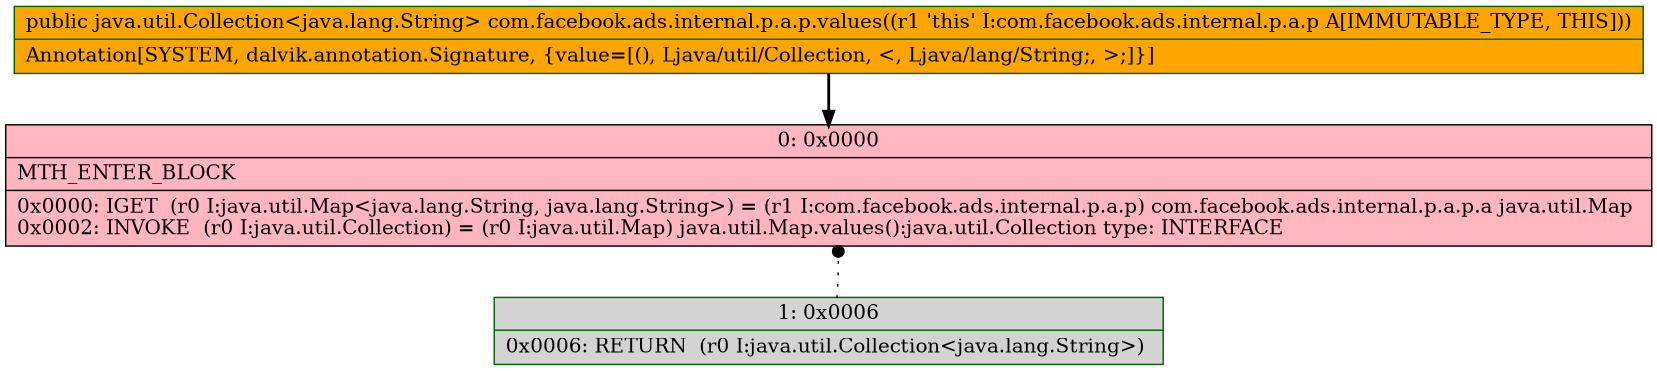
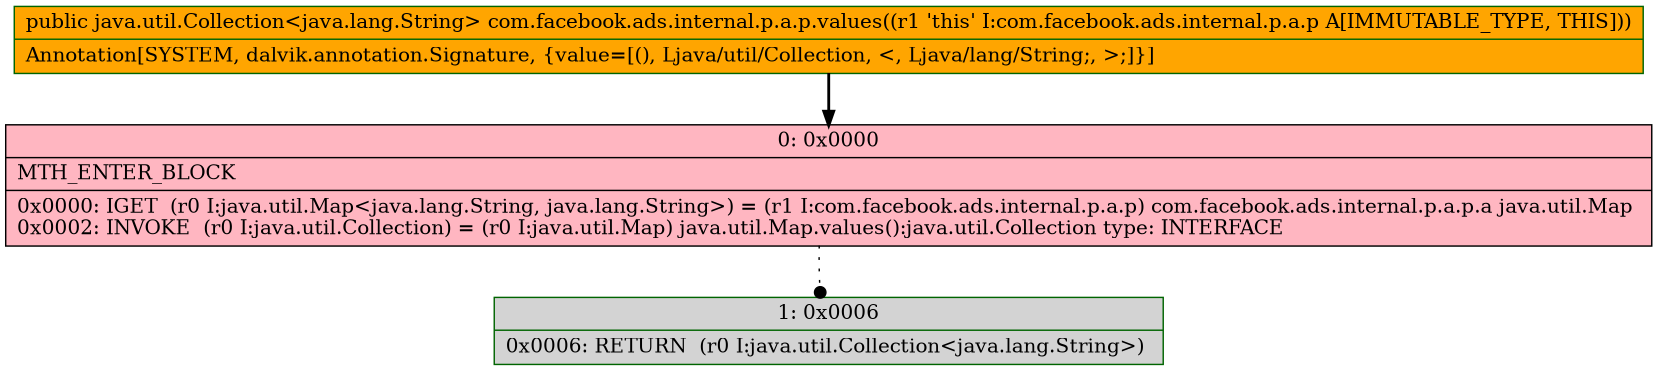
  digraph {
    node [shape=record style=filled color=darkgreen]
    n1 [label="{0\:\ 0x0000|MTH_ENTER_BLOCK\l|0x0000: IGET  (r0 I:java.util.Map\<java.lang.String, java.lang.String\>) = (r1 I:com.facebook.ads.internal.p.a.p) com.facebook.ads.internal.p.a.p.a java.util.Map \l0x0002: INVOKE  (r0 I:java.util.Collection) = (r0 I:java.util.Map) java.util.Map.values():java.util.Collection type: INTERFACE \l}" fillcolor=lightpink color=black]
    n2 [label="{1\:\ 0x0006|0x0006: RETURN  (r0 I:java.util.Collection\<java.lang.String\>) \l}" fillcolor=lightgrey]
    n3 [label="{public java.util.Collection\<java.lang.String\> com.facebook.ads.internal.p.a.p.values((r1 'this' I:com.facebook.ads.internal.p.a.p A[IMMUTABLE_TYPE, THIS]))  | Annotation[SYSTEM, dalvik.annotation.Signature, \{value=[(), Ljava\/util\/Collection, \<, Ljava\/lang\/String;, \>;]\}]\l}" fillcolor=orange]
-   n2 -> n1 [style=dotted arrowhead=dot]
+   n1 -> n2 [style=dotted arrowhead=dot]
    n3 -> n1 [style=bold arrowhead=normal]
  }
